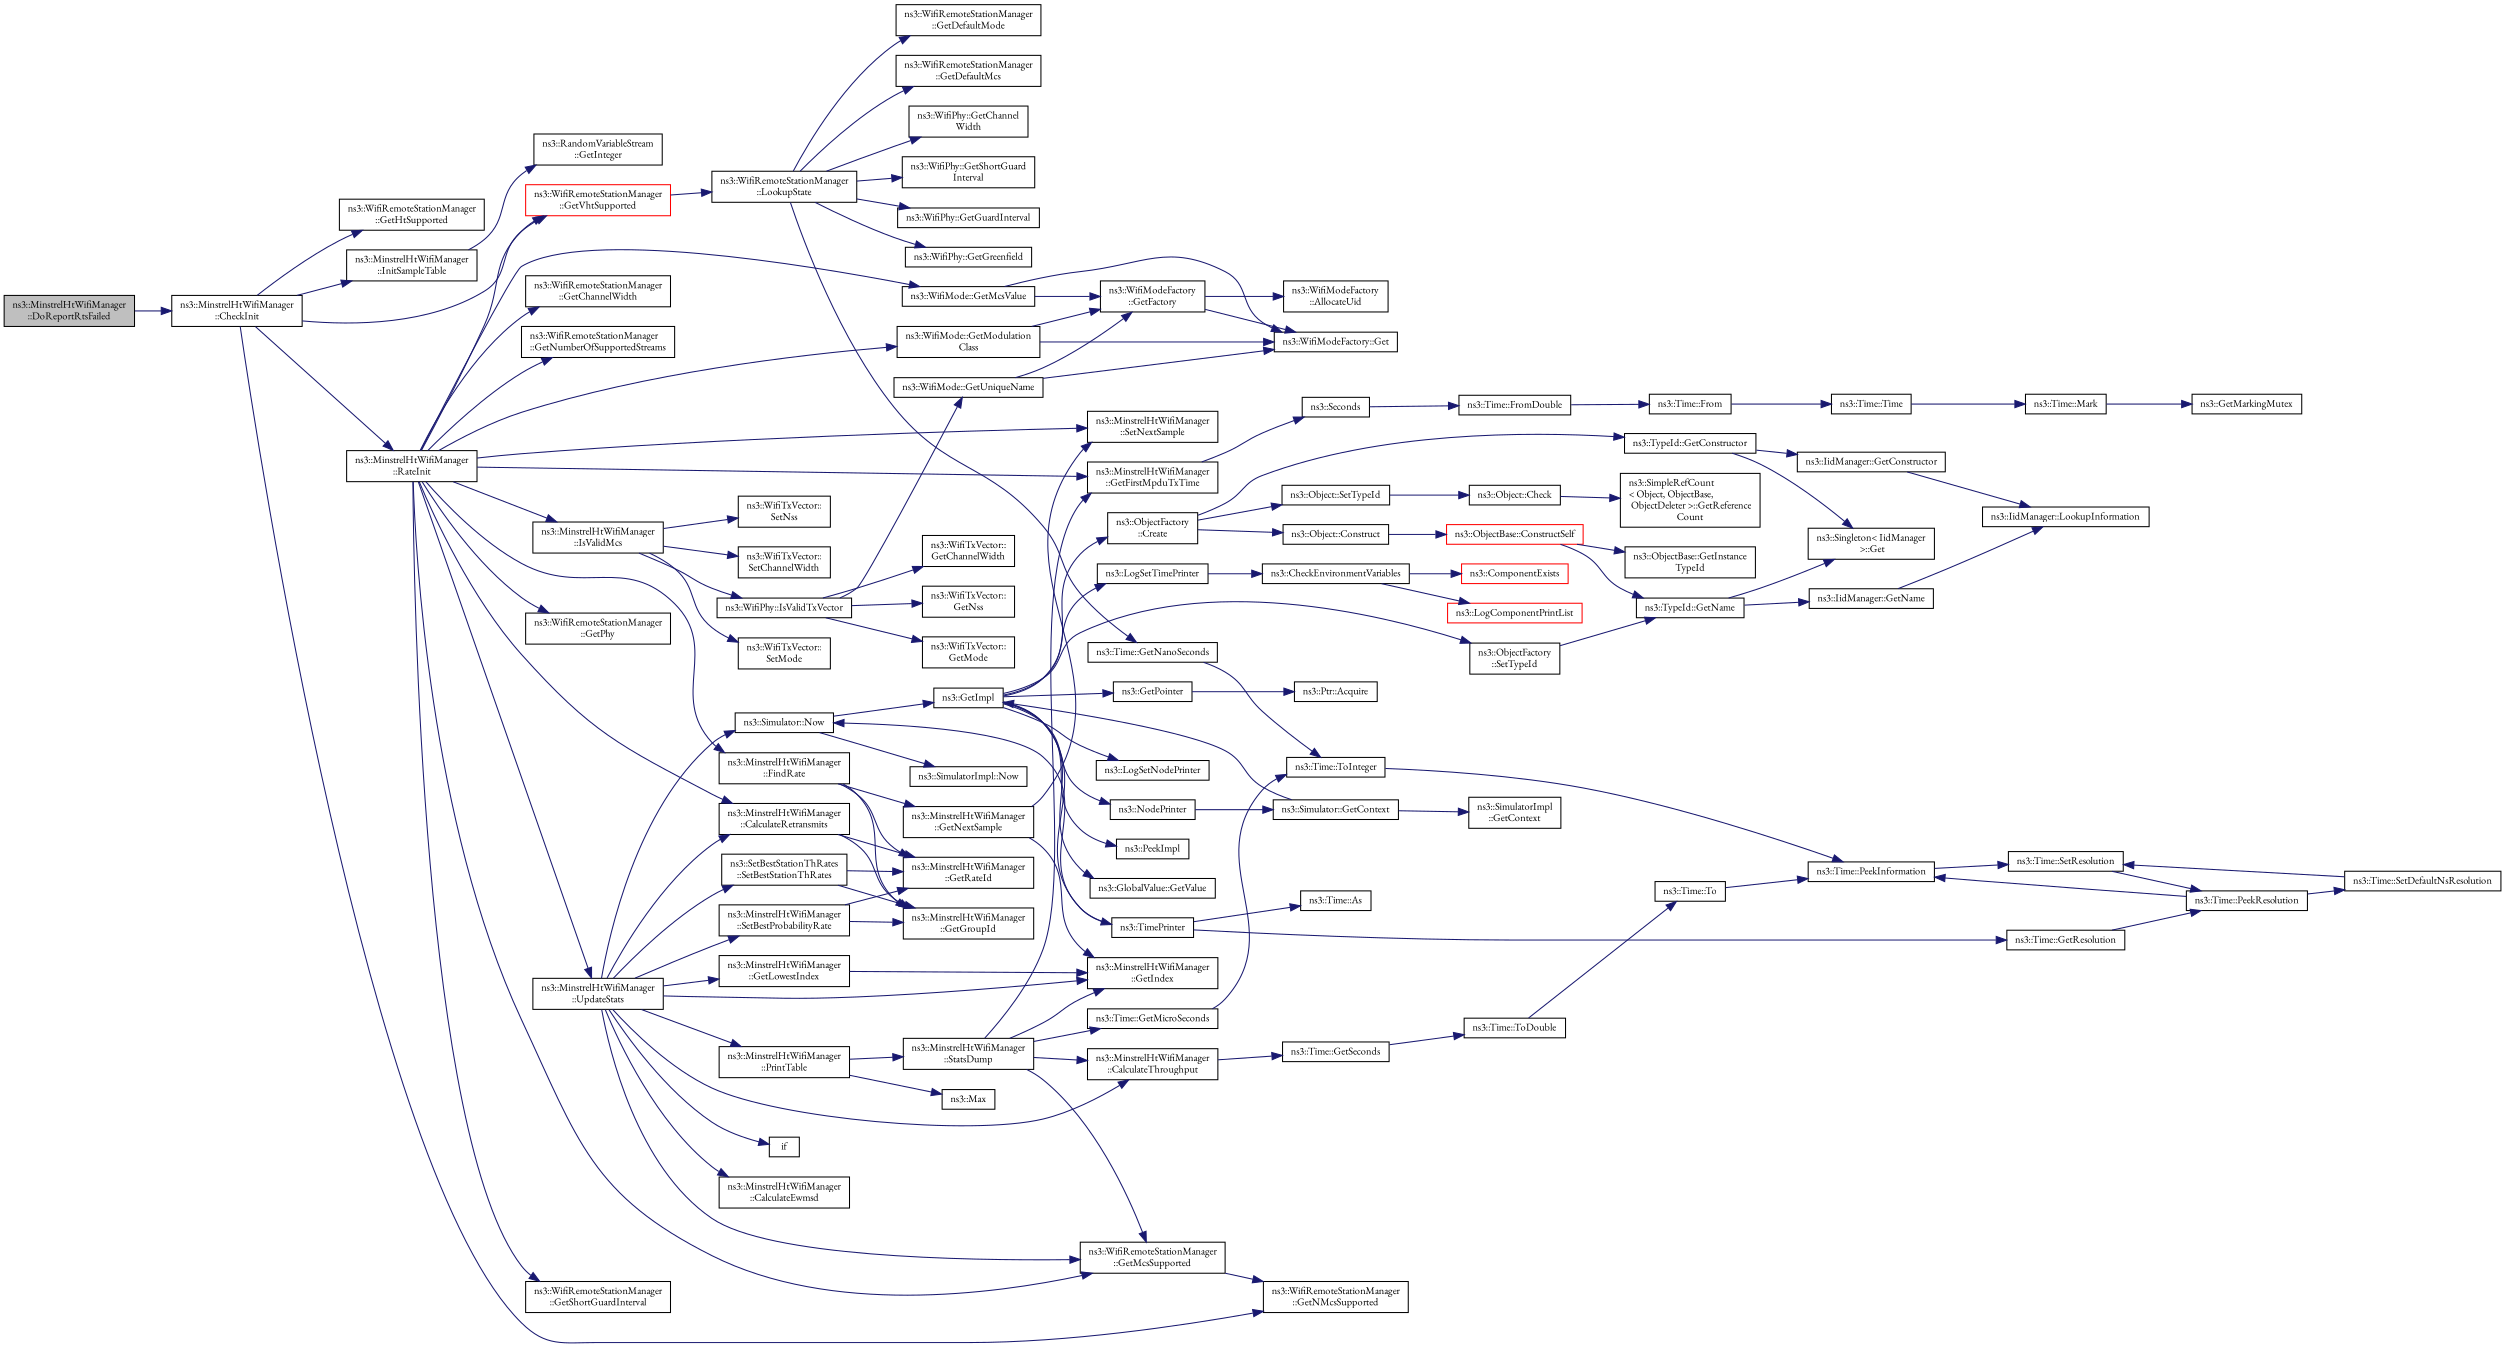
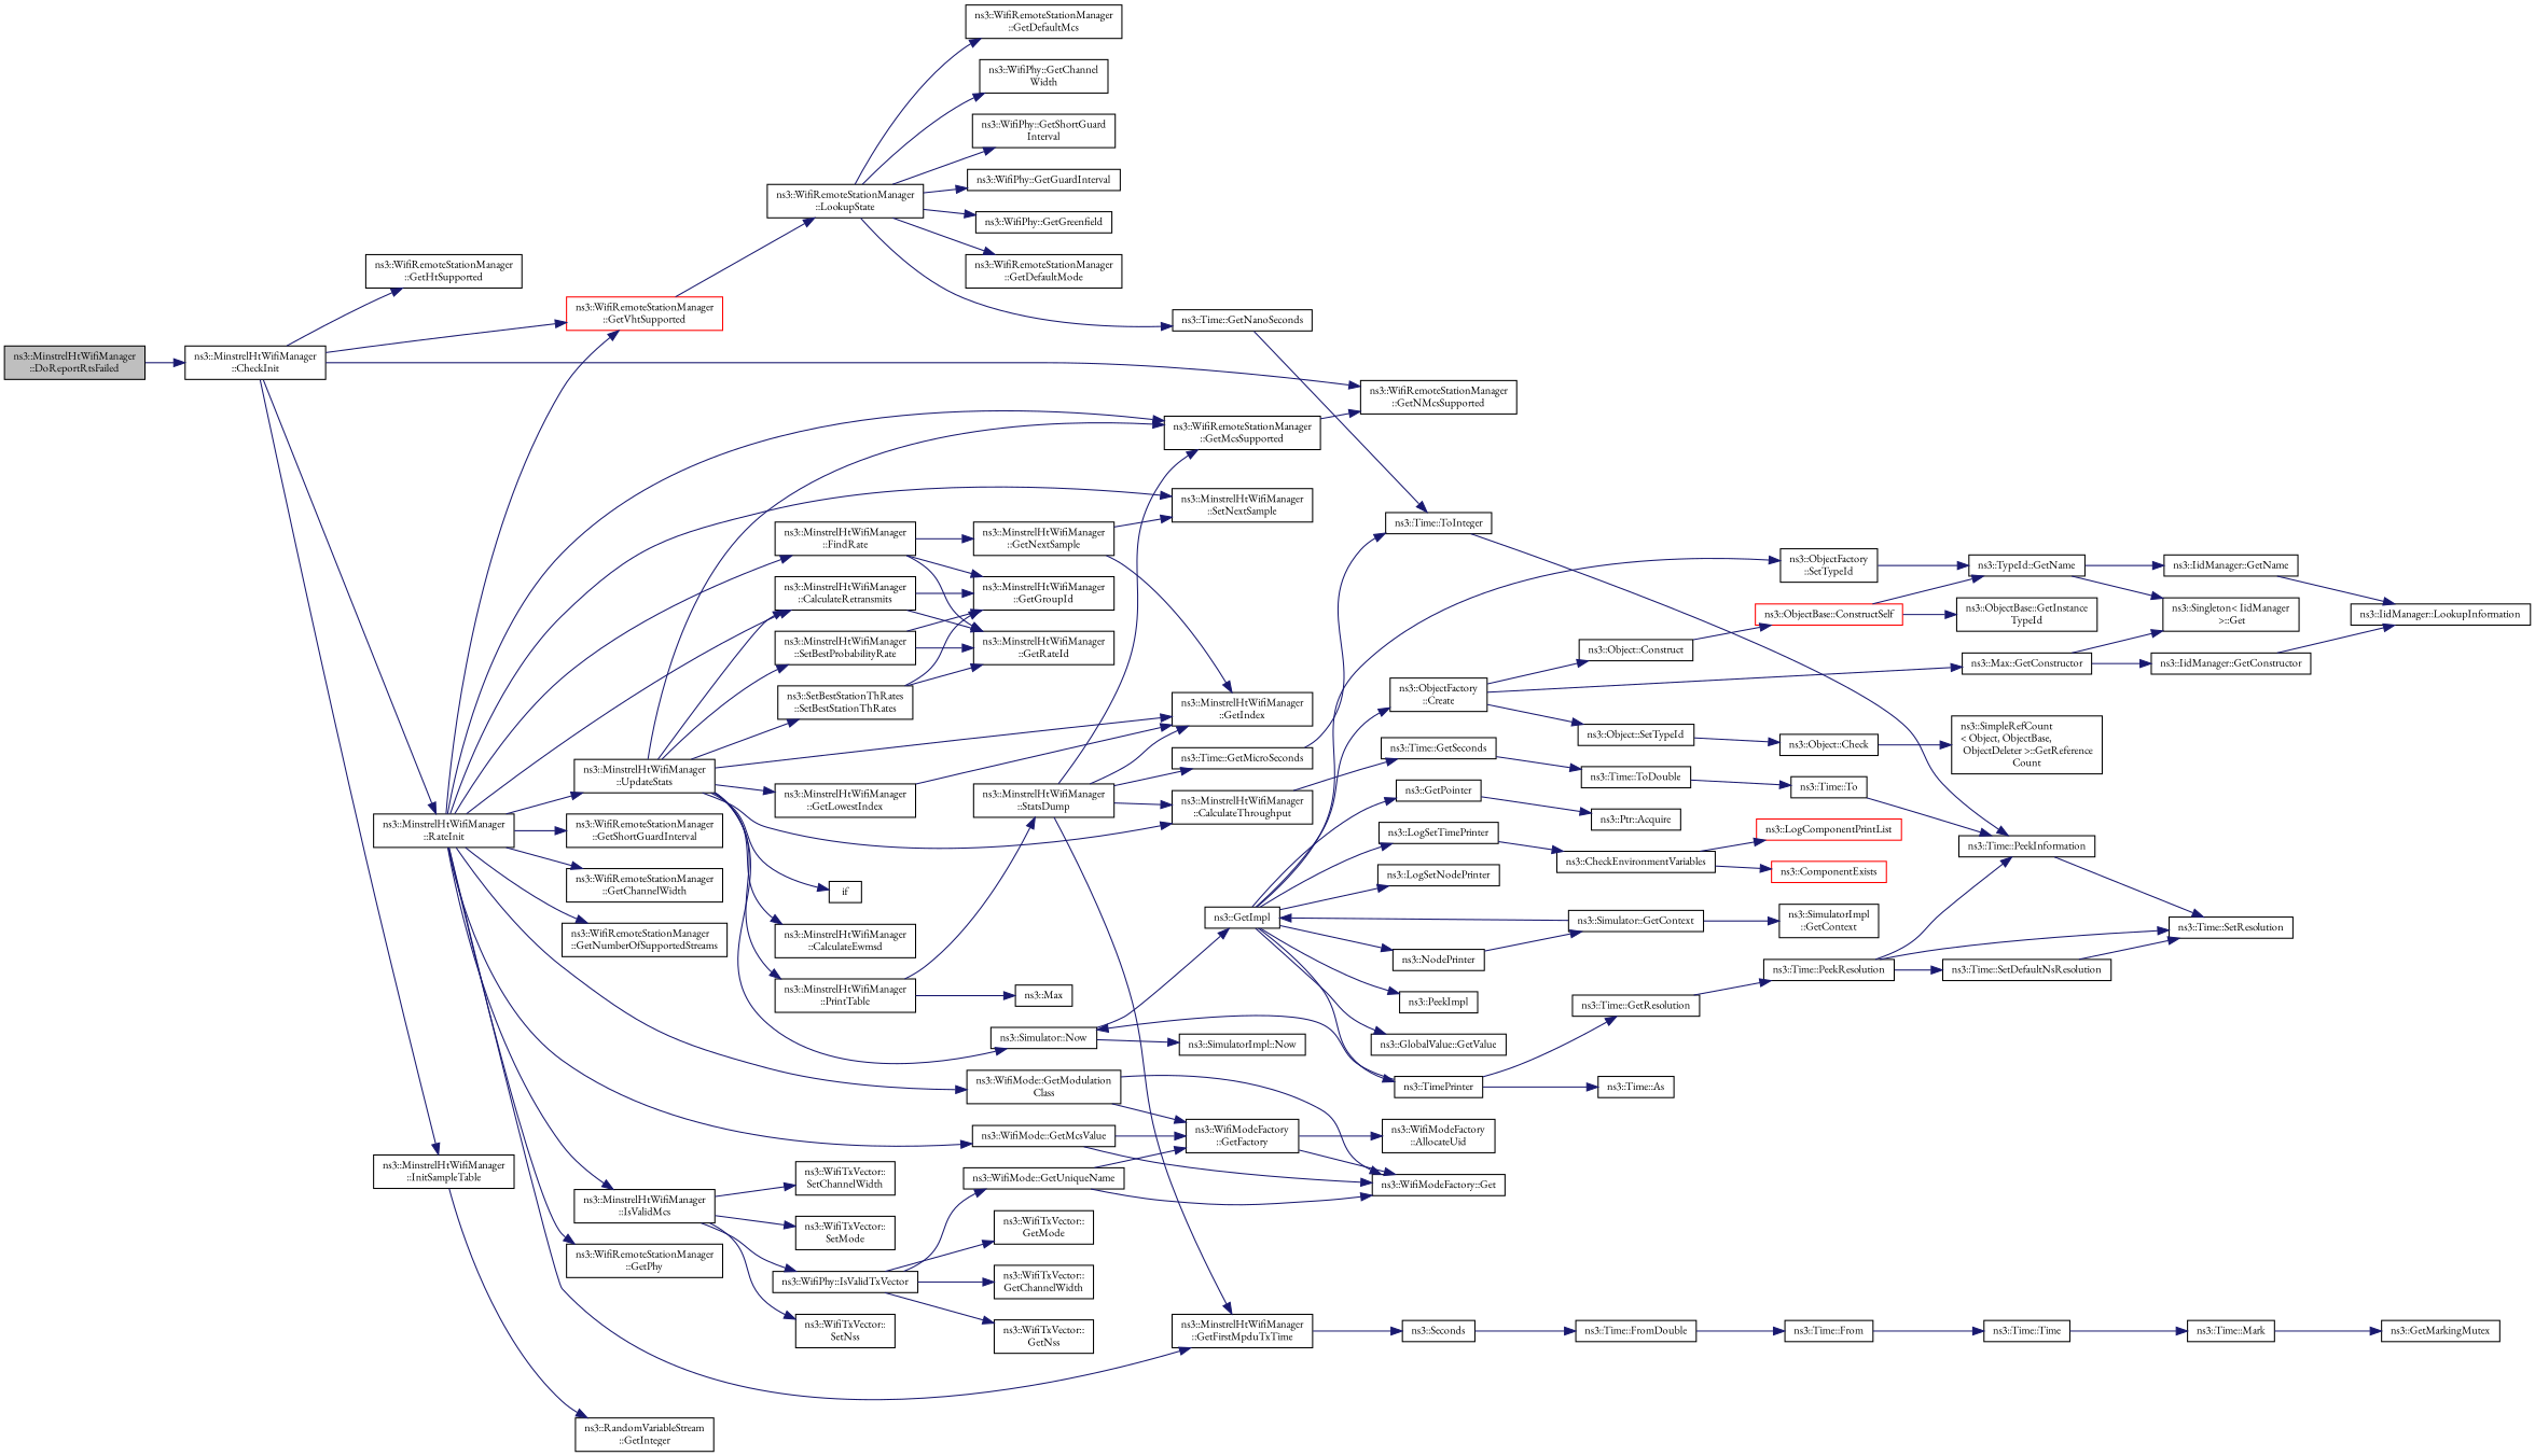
  digraph {
    fontname="EB Garamond"
    rankdir=LR
    node [color=black fillcolor=white fontname="EB Garamond" fontsize=10 shape=record style=filled]
    edge [color=midnightblue fontname="EB Garamond" fontsize=10 labelfontname=Helvetica labelfontsize=10 style=solid]
    n1 [fillcolor=grey75 fontcolor=black height=0.2 label="ns3::MinstrelHtWifiManager\l::DoReportRtsFailed" width=0.4]
    n2 [height=0.2 label="ns3::MinstrelHtWifiManager\l::CheckInit" width=0.4]
    n3 [height=0.2 label="ns3::WifiRemoteStationManager\l::GetHtSupported" width=0.4]
    n4 [color=red height=0.2 label="ns3::WifiRemoteStationManager\l::GetVhtSupported" width=0.4]
    n5 [height=0.2 label="ns3::WifiRemoteStationManager\l::GetNMcsSupported" width=0.4]
    n6 [height=0.2 label="ns3::MinstrelHtWifiManager\l::InitSampleTable" width=0.4]
    n7 [height=0.2 label="ns3::MinstrelHtWifiManager\l::RateInit" width=0.4]
    n8 [height=0.2 label="ns3::WifiRemoteStationManager\l::LookupState" width=0.4]
    n9 [height=0.2 label="ns3::RandomVariableStream\l::GetInteger" width=0.4]
    n10 [height=0.2 label="ns3::WifiRemoteStationManager\l::GetShortGuardInterval" width=0.4]
    n11 [height=0.2 label="ns3::WifiRemoteStationManager\l::GetChannelWidth" width=0.4]
    n12 [height=0.2 label="ns3::WifiRemoteStationManager\l::GetNumberOfSupportedStreams" width=0.4]
    n13 [height=0.2 label="ns3::WifiRemoteStationManager\l::GetMcsSupported" width=0.4]
    n14 [height=0.2 label="ns3::WifiMode::GetMcsValue" width=0.4]
    n15 [height=0.2 label="ns3::WifiMode::GetModulation\lClass" width=0.4]
    n16 [height=0.2 label="ns3::MinstrelHtWifiManager\l::IsValidMcs" width=0.4]
    n17 [height=0.2 label="ns3::WifiRemoteStationManager\l::GetPhy" width=0.4]
    n18 [height=0.2 label="ns3::MinstrelHtWifiManager\l::GetFirstMpduTxTime" width=0.4]
    n19 [height=0.2 label="ns3::MinstrelHtWifiManager\l::CalculateRetransmits" width=0.4]
    n20 [height=0.2 label="ns3::MinstrelHtWifiManager\l::SetNextSample" width=0.4]
    n21 [height=0.2 label="ns3::MinstrelHtWifiManager\l::UpdateStats" width=0.4]
    n22 [height=0.2 label="ns3::MinstrelHtWifiManager\l::FindRate" width=0.4]
    n23 [height=0.2 label="ns3::WifiRemoteStationManager\l::GetDefaultMode" width=0.4]
    n24 [height=0.2 label="ns3::WifiRemoteStationManager\l::GetDefaultMcs" width=0.4]
    n25 [height=0.2 label="ns3::WifiPhy::GetChannel\lWidth" width=0.4]
    n26 [height=0.2 label="ns3::WifiPhy::GetShortGuard\lInterval" width=0.4]
    n27 [height=0.2 label="ns3::WifiPhy::GetGuardInterval" width=0.4]
    n28 [height=0.2 label="ns3::Time::GetNanoSeconds" width=0.4]
    n29 [height=0.2 label="ns3::WifiPhy::GetGreenfield" width=0.4]
    n30 [height=0.2 label="ns3::Time::ToInteger" width=0.4]
    n31 [height=0.2 label="ns3::Time::PeekInformation" width=0.4]
    n32 [height=0.2 label="ns3::Time::SetResolution" width=0.4]
    n33 [height=0.2 label="ns3::Time::PeekResolution" width=0.4]
    n34 [height=0.2 label="ns3::Time::SetDefaultNsResolution" width=0.4]
    n35 [height=0.2 label="ns3::WifiModeFactory\l::GetFactory" width=0.4]
    n36 [height=0.2 label="ns3::WifiModeFactory::Get" width=0.4]
    n37 [height=0.2 label="ns3::WifiTxVector::\lSetNss" width=0.4]
    n38 [height=0.2 label="ns3::WifiTxVector::\lSetChannelWidth" width=0.4]
    n39 [height=0.2 label="ns3::WifiTxVector::\lSetMode" width=0.4]
    n40 [height=0.2 label="ns3::WifiPhy::IsValidTxVector" width=0.4]
    n41 [height=0.2 label="ns3::Seconds" width=0.4]
    n42 [height=0.2 label="ns3::MinstrelHtWifiManager\l::GetGroupId" width=0.4]
    n43 [height=0.2 label="ns3::MinstrelHtWifiManager\l::GetRateId" width=0.4]
    n44 [height=0.2 label="ns3::Simulator::Now" width=0.4]
    n45 [height=0.2 label="ns3::MinstrelHtWifiManager\l::GetLowestIndex" width=0.4]
    n46 [height=0.2 label="ns3::MinstrelHtWifiManager\l::GetIndex" width=0.4]
    n47 [height=0.2 label=if width=0.4]
    n48 [height=0.2 label="ns3::MinstrelHtWifiManager\l::CalculateEwmsd" width=0.4]
    n49 [height=0.2 label="ns3::MinstrelHtWifiManager\l::CalculateThroughput" width=0.4]
    n50 [height=0.2 label="ns3::SetBestStationThRates\l::SetBestStationThRates" width=0.4]
    n51 [height=0.2 label="ns3::MinstrelHtWifiManager\l::SetBestProbabilityRate" width=0.4]
    n52 [height=0.2 label="ns3::MinstrelHtWifiManager\l::PrintTable" width=0.4]
    n53 [height=0.2 label="ns3::MinstrelHtWifiManager\l::GetNextSample" width=0.4]
    n54 [height=0.2 label="ns3::WifiModeFactory\l::AllocateUid" width=0.4]
    n55 [height=0.2 label="ns3::WifiTxVector::\lGetChannelWidth" width=0.4]
    n56 [height=0.2 label="ns3::WifiTxVector::\lGetNss" width=0.4]
    n57 [height=0.2 label="ns3::WifiTxVector::\lGetMode" width=0.4]
    n58 [height=0.2 label="ns3::WifiMode::GetUniqueName" width=0.4]
    n59 [height=0.2 label="ns3::Time::FromDouble" width=0.4]
    n60 [height=0.2 label="ns3::Time::From" width=0.4]
    n61 [height=0.2 label="ns3::Time::Time" width=0.4]
    n62 [height=0.2 label="ns3::Time::Mark" width=0.4]
    n63 [height=0.2 label="ns3::GetMarkingMutex" width=0.4]
    n64 [height=0.2 label="ns3::GetImpl" width=0.4]
    n65 [height=0.2 label="ns3::SimulatorImpl::Now" width=0.4]
    n66 [height=0.2 label="ns3::Time::GetSeconds" width=0.4]
    n67 [height=0.2 label="ns3::MinstrelHtWifiManager\l::StatsDump" width=0.4]
    n68 [height=0.2 label="ns3::Max" width=0.4]
    n69 [height=0.2 label="ns3::PeekImpl" width=0.4]
    n70 [height=0.2 label="ns3::GlobalValue::GetValue" width=0.4]
    n71 [height=0.2 label="ns3::ObjectFactory\l::SetTypeId" width=0.4]
    n72 [height=0.2 label="ns3::GetPointer" width=0.4]
    n73 [height=0.2 label="ns3::ObjectFactory\l::Create" width=0.4]
    n74 [height=0.2 label="ns3::LogSetTimePrinter" width=0.4]
    n75 [height=0.2 label="ns3::TimePrinter" width=0.4]
    n76 [height=0.2 label="ns3::LogSetNodePrinter" width=0.4]
    n77 [height=0.2 label="ns3::NodePrinter" width=0.4]
    n78 [height=0.2 label="ns3::TypeId::GetName" width=0.4]
    n79 [height=0.2 label="ns3::Ptr::Acquire" width=0.4]
-   n80 [height=0.2 label="ns3::TypeId::GetConstructor" width=0.4]
+   n80 [height=0.2 label="ns3::Max::GetConstructor" width=0.4]
    n81 [height=0.2 label="ns3::Object::SetTypeId" width=0.4]
    n82 [height=0.2 label="ns3::Object::Construct" width=0.4]
    n83 [height=0.2 label="ns3::CheckEnvironmentVariables" width=0.4]
    n84 [height=0.2 label="ns3::Time::GetResolution" width=0.4]
    n85 [height=0.2 label="ns3::Time::As" width=0.4]
    n86 [height=0.2 label="ns3::Simulator::GetContext" width=0.4]
    n87 [height=0.2 label="ns3::Singleton\< IidManager\l \>::Get" width=0.4]
    n88 [height=0.2 label="ns3::IidManager::GetName" width=0.4]
    n89 [height=0.2 label="ns3::IidManager::LookupInformation" width=0.4]
    n90 [height=0.2 label="ns3::IidManager::GetConstructor" width=0.4]
    n91 [height=0.2 label="ns3::Object::Check" width=0.4]
    n92 [color=red height=0.2 label="ns3::ObjectBase::ConstructSelf" width=0.4]
    n93 [height=0.2 label="ns3::SimpleRefCount\l\< Object, ObjectBase,\l ObjectDeleter \>::GetReference\lCount" width=0.4]
    n94 [height=0.2 label="ns3::ObjectBase::GetInstance\lTypeId" width=0.4]
    n95 [color=red height=0.2 label="ns3::ComponentExists" width=0.4]
    n96 [color=red height=0.2 label="ns3::LogComponentPrintList" width=0.4]
    n97 [height=0.2 label="ns3::SimulatorImpl\l::GetContext" width=0.4]
    n98 [height=0.2 label="ns3::Time::ToDouble" width=0.4]
    n99 [height=0.2 label="ns3::Time::To" width=0.4]
    n100 [height=0.2 label="ns3::Time::GetMicroSeconds" width=0.4]
    n1 -> n2
    n2 -> n3
    n2 -> n4
    n2 -> n5
    n2 -> n6
    n2 -> n7
    n4 -> n8
    n6 -> n9
    n7 -> n4
    n7 -> n10
    n7 -> n11
    n7 -> n12
    n7 -> n13
    n7 -> n14
    n7 -> n15
    n7 -> n16
    n7 -> n17
    n7 -> n18
    n7 -> n19
    n7 -> n20
    n7 -> n21
    n7 -> n22
    n8 -> n23
    n8 -> n24
    n8 -> n25
    n8 -> n26
    n8 -> n27
    n8 -> n28
    n8 -> n29
    n13 -> n5
    n14 -> n35
    n14 -> n36
    n15 -> n35
    n15 -> n36
    n16 -> n37
    n16 -> n38
    n16 -> n39
    n16 -> n40
    n18 -> n41
    n19 -> n42
    n19 -> n43
    n21 -> n13
    n21 -> n19
    n21 -> n44
    n21 -> n45
    n21 -> n46
    n21 -> n47
    n21 -> n48
    n21 -> n49
    n21 -> n50
    n21 -> n51
    n21 -> n52
    n22 -> n42
    n22 -> n43
    n22 -> n53
    n28 -> n30
    n30 -> n31
    n31 -> n32
-   n32 -> n33
+   n33 -> n32
    n33 -> n31
    n33 -> n34
    n34 -> n32
    n35 -> n36
    n35 -> n54
    n40 -> n55
    n40 -> n56
    n40 -> n57
    n40 -> n58
    n41 -> n59
    n44 -> n64
    n44 -> n65
    n45 -> n46
    n49 -> n66
    n50 -> n42
    n50 -> n43
    n51 -> n42
    n51 -> n43
    n52 -> n67
    n52 -> n68
    n53 -> n20
    n53 -> n46
    n58 -> n35
    n58 -> n36
    n59 -> n60
    n60 -> n61
    n61 -> n62
    n62 -> n63
    n64 -> n69
    n64 -> n70
    n64 -> n71
    n64 -> n72
    n64 -> n73
    n64 -> n74
    n64 -> n75
    n64 -> n76
    n64 -> n77
    n66 -> n98
    n67 -> n13
    n67 -> n18
    n67 -> n46
    n67 -> n49
    n67 -> n100
    n71 -> n78
    n72 -> n79
    n73 -> n80
    n73 -> n81
    n73 -> n82
    n74 -> n83
    n75 -> n44
    n75 -> n84
    n75 -> n85
    n77 -> n86
    n78 -> n87
    n78 -> n88
    n80 -> n87
    n80 -> n90
    n81 -> n91
    n82 -> n92
    n83 -> n95
    n83 -> n96
    n84 -> n33
    n86 -> n64
    n86 -> n97
    n88 -> n89
    n90 -> n89
    n91 -> n93
    n92 -> n78
    n92 -> n94
    n98 -> n99
    n99 -> n31
    n100 -> n30
  }
